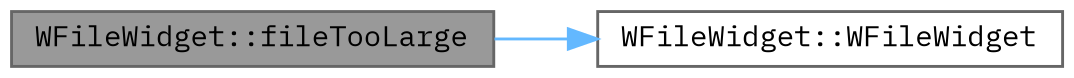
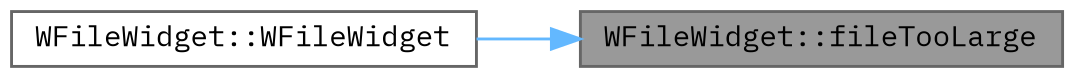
  digraph {
    rankdir=RL
    fontname="IBM Plex Mono"
    node [fontname="IBM Plex Mono" fontsize=10 shape=box style=filled]
    n1 [color=gray40 fillcolor=grey60 fontcolor=black height=0.2 label="WFileWidget::fileTooLarge" width=0.4]
    n2 [color=grey40 fillcolor=white height=0.2 label="WFileWidget::WFileWidget" width=0.4]
-   n2 -> n1 [color=steelblue1 dir=back fontname="IBM Plex Mono" fontsize=10 labelfontname=Helvetica labelfontsize=10 style=solid]
+   n1 -> n2 [color=steelblue1 dir=back fontname="IBM Plex Mono" fontsize=10 labelfontname=Helvetica labelfontsize=10 style=solid]
  }
